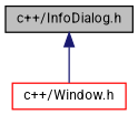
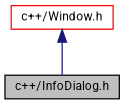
  digraph {
    fontname=Roboto
    node [fontname=Roboto fontsize=10 shape=record]
    n1 [color=black fillcolor=grey75 fontcolor=black height=0.2 label="c++/InfoDialog.h" style=filled width=0.4]
    n2 [color=red height=0.2 label="c++/Window.h" width=0.4]
-   n1 -> n2 [color=midnightblue dir=back fontname=Roboto fontsize=10 labelfontname=Helvetica labelfontsize=10 style=solid]
+   n2 -> n1 [color=midnightblue dir=back fontname=Roboto fontsize=10 labelfontname=Helvetica labelfontsize=10 style=solid]
  }
